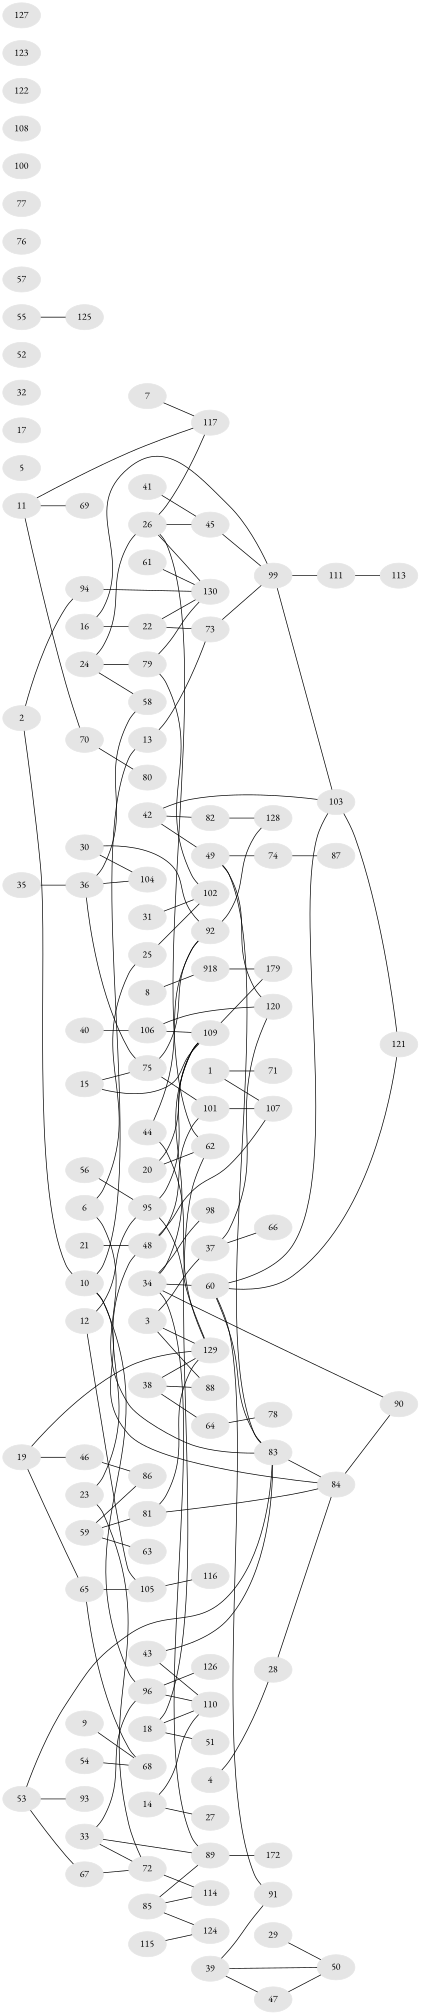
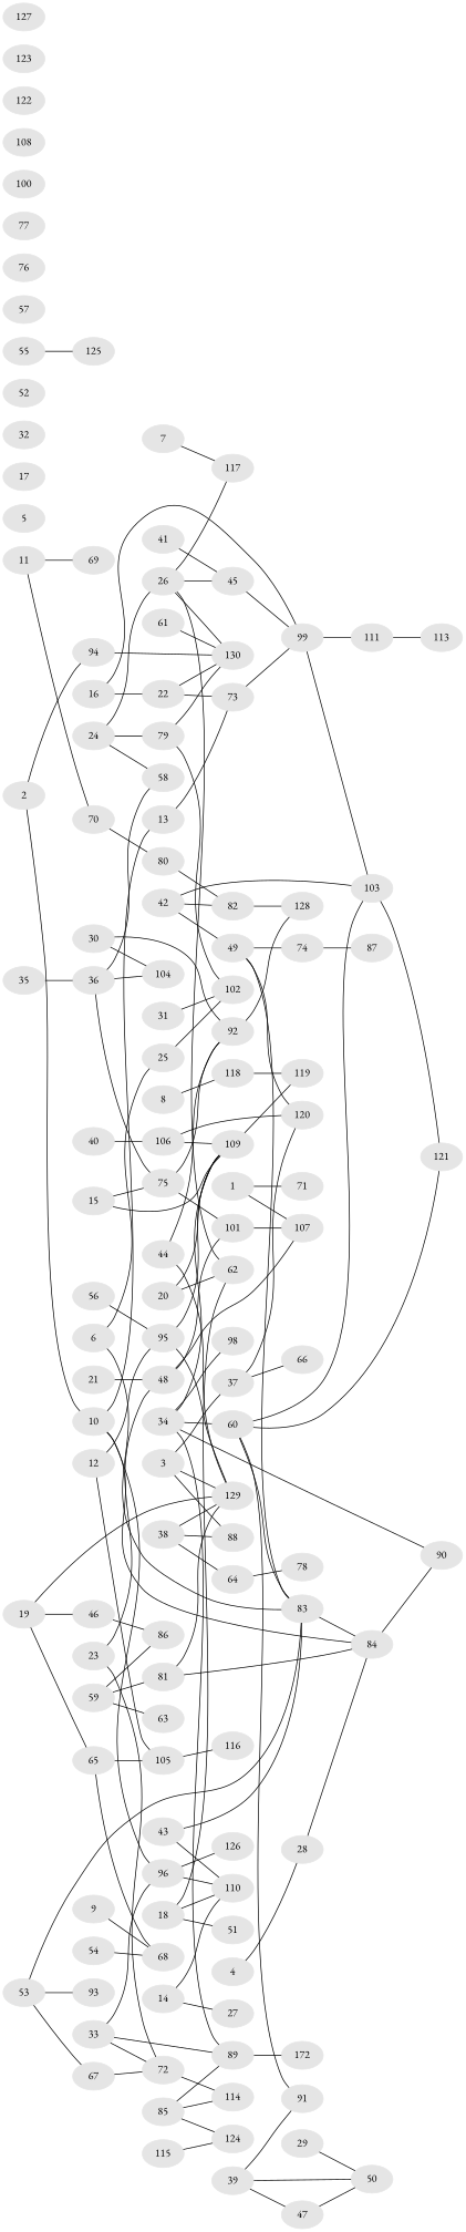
  graph {
    fontname="EB Garamond"
    rankdir=LR
    node [color=gray90 fontname="EB Garamond" style=filled]
    edge [fontname="EB Garamond"]
    1
    71
    107
    2
    10
    94
    13
    84
    96
    130
    3
    37
    88
    129
    66
    120
    4
    28
    5
    6
    25
    83
    102
    7
    117
    8
-   118 [label=918]
+   118
    9
    68
    73
    90
    110
    126
    11
    69
    70
    80
    12
    95
    105
    109
    116
    99
    14
    27
    15
    75
    92
    101
-   119 [label=179]
+   119
    16
    22
    103
    111
    17
    18
    51
    62
    19
    46
    65
    86
    20
    21
    48
    23
    72
    114
    24
    26
    58
    79
    45
    29
    50
    30
    104
    128
    31
    32
    33
    89
    n83 [label=172]
    34
    60
    98
    91
    121
    35
    36
    38
    64
    78
    39
    47
    40
    106
    41
    42
    49
    82
    74
    43
    44
    87
    52
    53
    67
    93
    54
    55
    125
    56
    57
    59
    63
    81
    61
    76
    77
    85
    124
    113
    100
    108
    115
    122
    123
    127
    1 -- 71
    1 -- 107
    2 -- 10
    2 -- 94
    10 -- 13
    10 -- 84
    10 -- 96
    94 -- 130
    13 -- 73
    84 -- 90
    96 -- 110
    96 -- 126
    3 -- 37
    3 -- 88
    3 -- 129
    37 -- 66
    37 -- 120
    4 -- 28
    28 -- 84
    6 -- 25
    6 -- 83
    25 -- 102
    83 -- 84
    7 -- 117
    8 -- 118
    118 -- 119
    9 -- 68
    73 -- 99
-   11 -- 117
    11 -- 69
    11 -- 70
    70 -- 80
+   80 -- 82
    12 -- 95
    12 -- 105
    95 -- 129
    95 -- 109
    105 -- 116
    109 -- 119
    99 -- 103
    99 -- 111
    14 -- 110
    14 -- 27
    15 -- 109
    15 -- 75
    75 -- 92
    75 -- 101
    92 -- 128
    101 -- 107
    16 -- 99
    16 -- 22
    22 -- 130
    22 -- 73
    103 -- 121
    111 -- 113
    18 -- 110
    18 -- 51
    18 -- 62
    19 -- 129
    19 -- 46
    19 -- 65
    46 -- 86
    65 -- 68
    65 -- 105
    20 -- 109
    20 -- 62
    21 -- 48
    48 -- 107
    48 -- 101
    23 -- 48
    23 -- 72
    72 -- 114
    24 -- 26
    24 -- 58
    24 -- 79
    26 -- 130
    26 -- 117
    26 -- 62
    26 -- 45
    79 -- 130
    79 -- 102
    45 -- 99
    29 -- 50
    30 -- 92
    30 -- 104
    31 -- 102
    33 -- 96
    33 -- 72
    33 -- 89
    89 -- n83
    34 -- 90
    34 -- 109
    34 -- 89
    34 -- 60
    34 -- 98
    60 -- 83
    60 -- 103
    60 -- 91
    60 -- 121
    35 -- 36
    36 -- 75
    36 -- 58
    36 -- 104
    38 -- 88
    38 -- 129
    38 -- 64
    64 -- 78
    39 -- 50
    39 -- 91
    39 -- 47
    47 -- 50
    40 -- 106
    106 -- 120
    106 -- 109
    41 -- 45
    42 -- 103
    42 -- 49
    42 -- 82
    49 -- 120
    49 -- 83
    49 -- 74
    82 -- 128
    74 -- 87
    43 -- 83
    43 -- 110
    44 -- 129
    44 -- 92
    53 -- 83
    53 -- 67
    53 -- 93
    67 -- 72
    54 -- 68
    55 -- 125
    56 -- 95
    59 -- 86
    59 -- 63
    59 -- 81
    81 -- 84
    81 -- 129
    61 -- 130
    85 -- 114
    85 -- 89
    85 -- 124
    115 -- 124
  }
